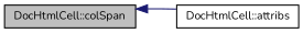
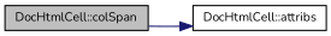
  digraph {
    rankdir=LR
    fontname=Nunito
    node [color=black fontname=Nunito fontsize=10 shape=record style=filled]
    n1 [fillcolor=grey75 fontcolor=black height=0.2 label="DocHtmlCell::colSpan" width=0.4]
    n2 [fillcolor=white height=0.2 label="DocHtmlCell::attribs" width=0.4]
-   n2 -> n1 [color=midnightblue fontname=Nunito fontsize=10 labelfontname=Helvetica labelfontsize=10 style=solid]
+   n1 -> n2 [color=midnightblue fontname=Nunito fontsize=10 labelfontname=Helvetica labelfontsize=10 style=solid]
  }
